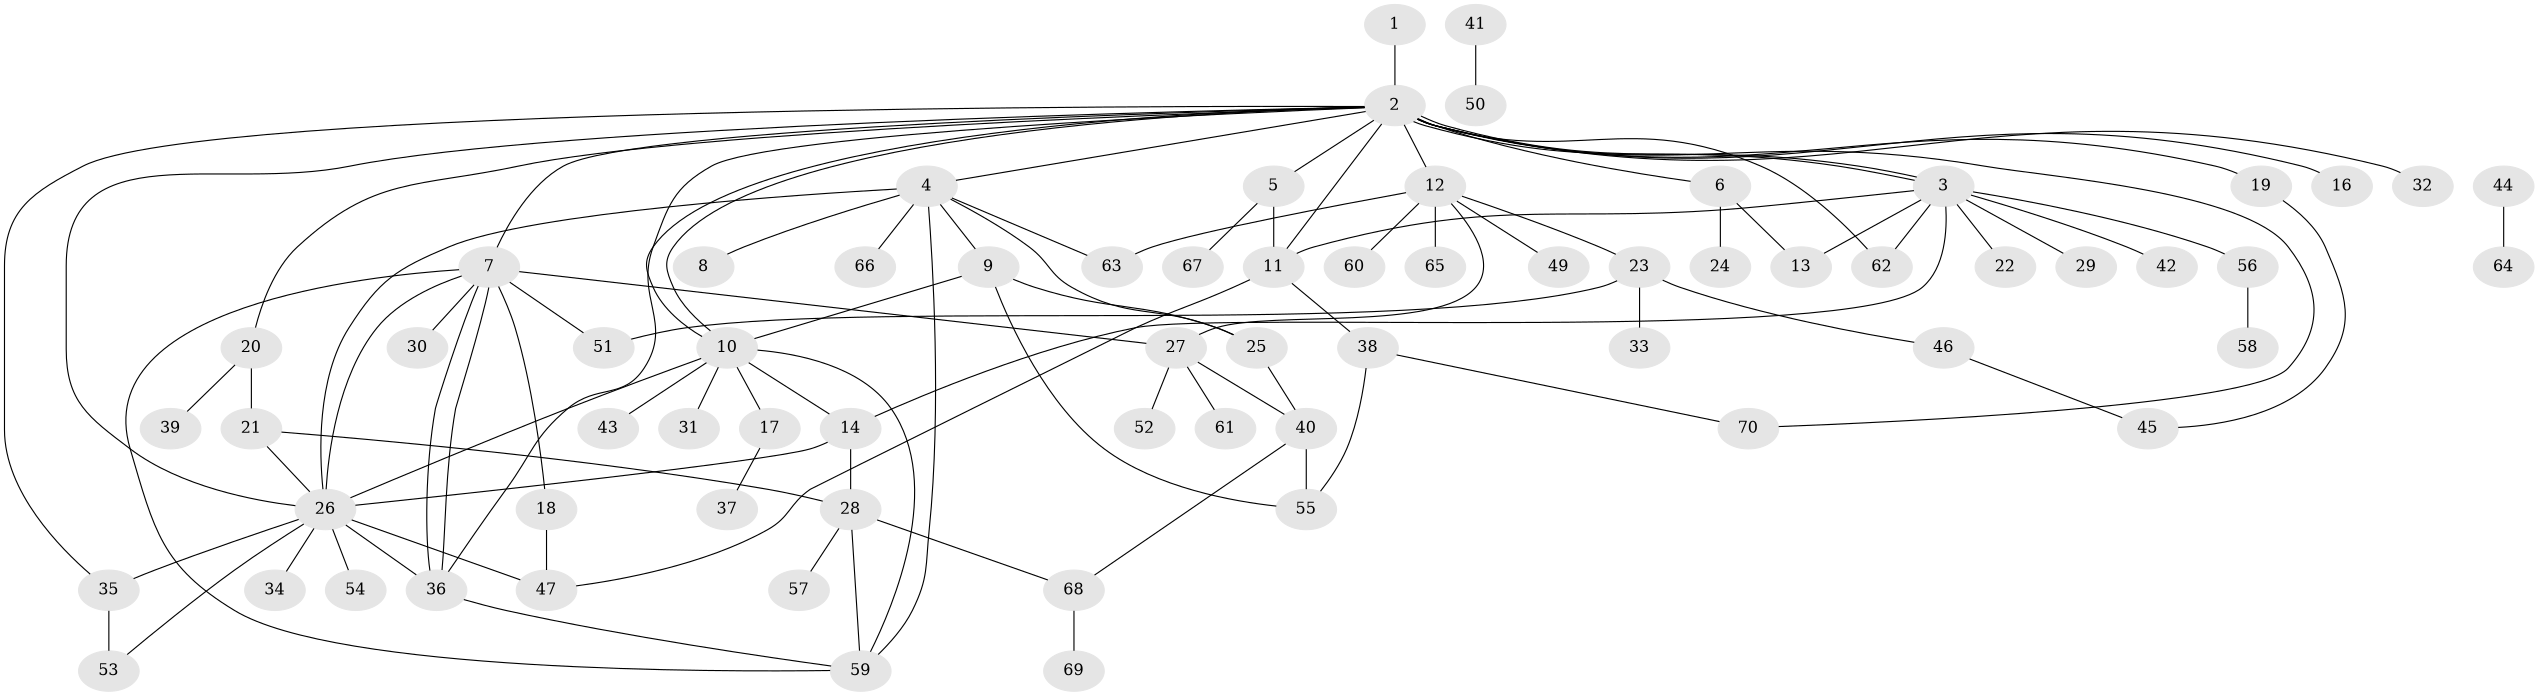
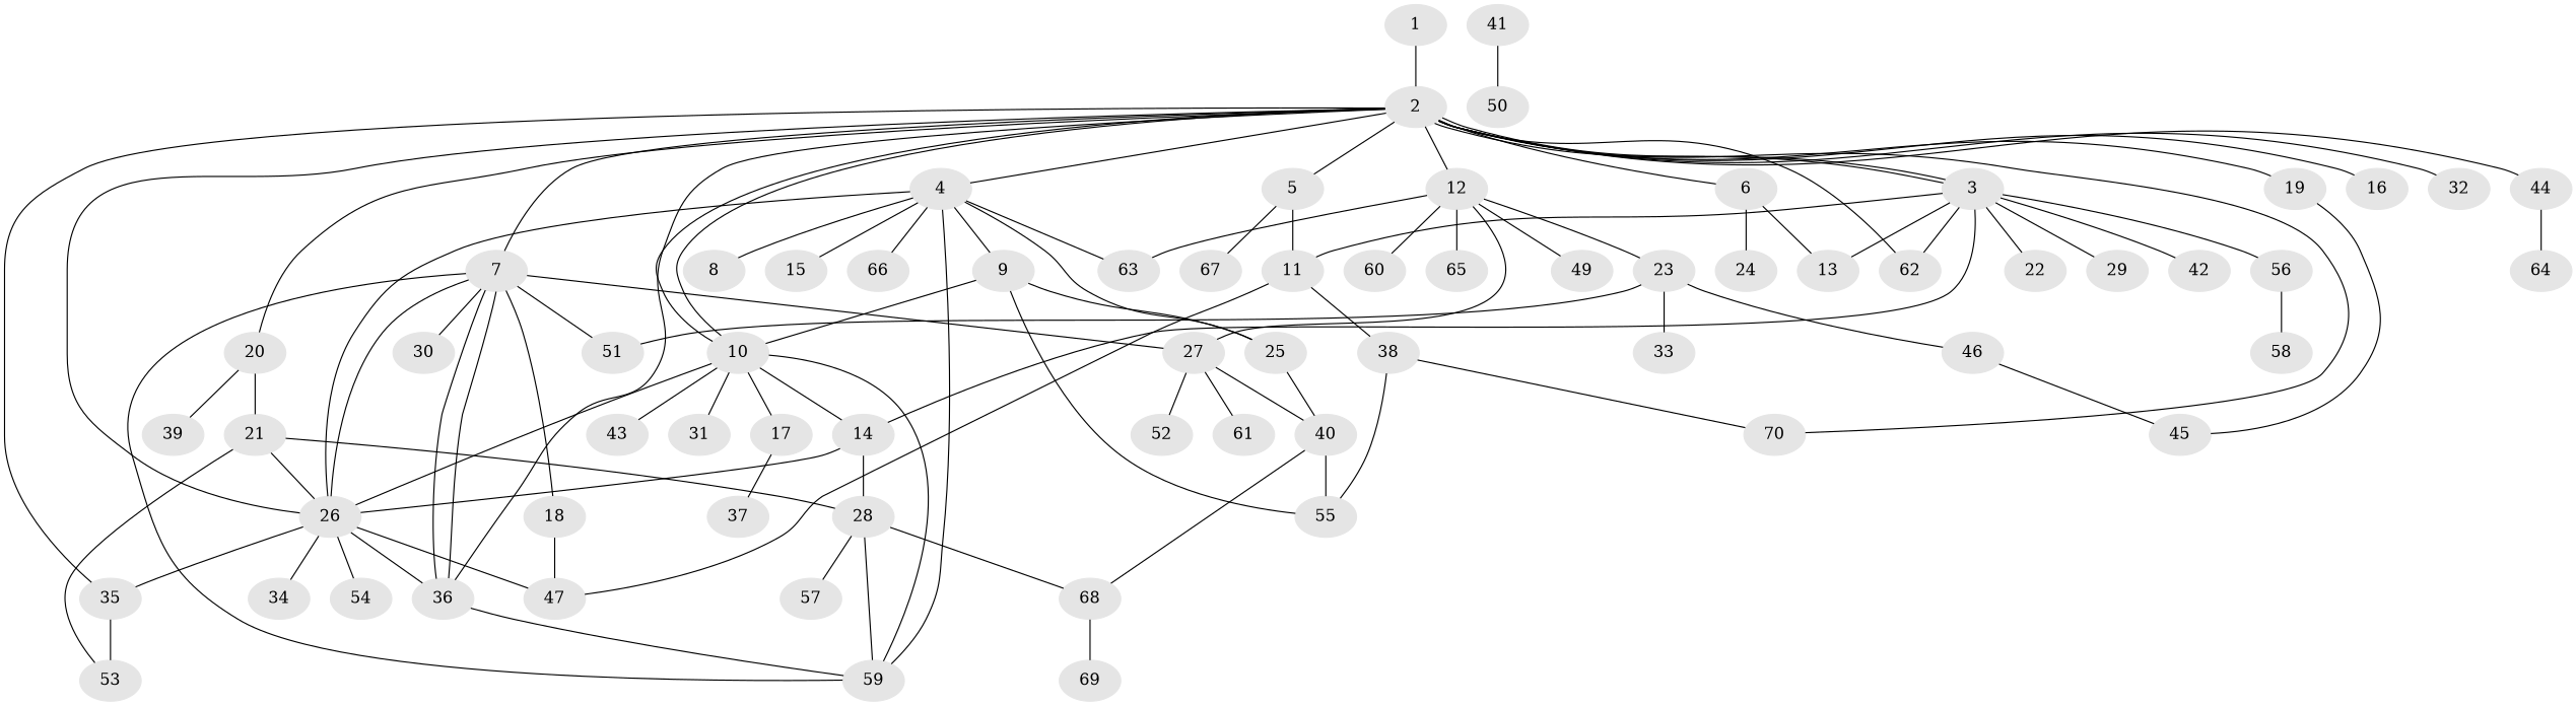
  graph {
    node [color=gray90 style=filled]
    1
    2
    3
    4
    5
    6
    7
    10
    12
    16
    19
    20
    26
    32
    35
    36
    44
    62
    70
    11
    13
    14
    22
    29
    42
    56
    8
    9
+   15
    25
    59
    63
    66
    67
    24
    18
    27
    30
    51
    17
    31
    43
    23
    49
    60
    65
    45
    21
    39
    47
    34
    53
    54
    64
    38
    28
    58
    55
    40
    52
    61
    37
    33
    46
    57
    68
    69
    41
    50
    1 -- 2
    2 -- 3
    2 -- 3
    2 -- 4
    2 -- 5
    2 -- 6
    2 -- 7
    2 -- 10
    2 -- 10
    2 -- 12
    2 -- 16
    2 -- 19
    2 -- 20
    2 -- 26
    2 -- 32
    2 -- 35
    2 -- 36
-   2 -- 11
+   2 -- 44
    2 -- 62
    2 -- 70
    3 -- 62
    3 -- 11
    3 -- 13
    3 -- 14
    3 -- 22
    3 -- 29
    3 -- 42
    3 -- 56
    4 -- 26
    4 -- 8
    4 -- 9
+   4 -- 15
    4 -- 25
    4 -- 59
    4 -- 63
    4 -- 66
    5 -- 11
    5 -- 67
    6 -- 13
    6 -- 24
    7 -- 26
    7 -- 36
    7 -- 36
    7 -- 59
    7 -- 18
    7 -- 27
    7 -- 30
    7 -- 51
    10 -- 26
    10 -- 14
    10 -- 59
    10 -- 17
    10 -- 31
    10 -- 43
    12 -- 63
    12 -- 27
    12 -- 23
    12 -- 49
    12 -- 60
    12 -- 65
    19 -- 45
    20 -- 21
    20 -- 39
    26 -- 35
    26 -- 36
    26 -- 47
    26 -- 34
-   26 -- 53
+   21 -- 53
    26 -- 54
    35 -- 53
    36 -- 59
    44 -- 64
    11 -- 47
    11 -- 38
    14 -- 26
    14 -- 28
    56 -- 58
    9 -- 10
    9 -- 25
    9 -- 55
    25 -- 40
    18 -- 47
    27 -- 40
    27 -- 52
    27 -- 61
    17 -- 37
    23 -- 51
    23 -- 33
    23 -- 46
    21 -- 26
    21 -- 28
    38 -- 70
    38 -- 55
    28 -- 59
    28 -- 57
    28 -- 68
    40 -- 55
    40 -- 68
    46 -- 45
    68 -- 69
    41 -- 50
  }
